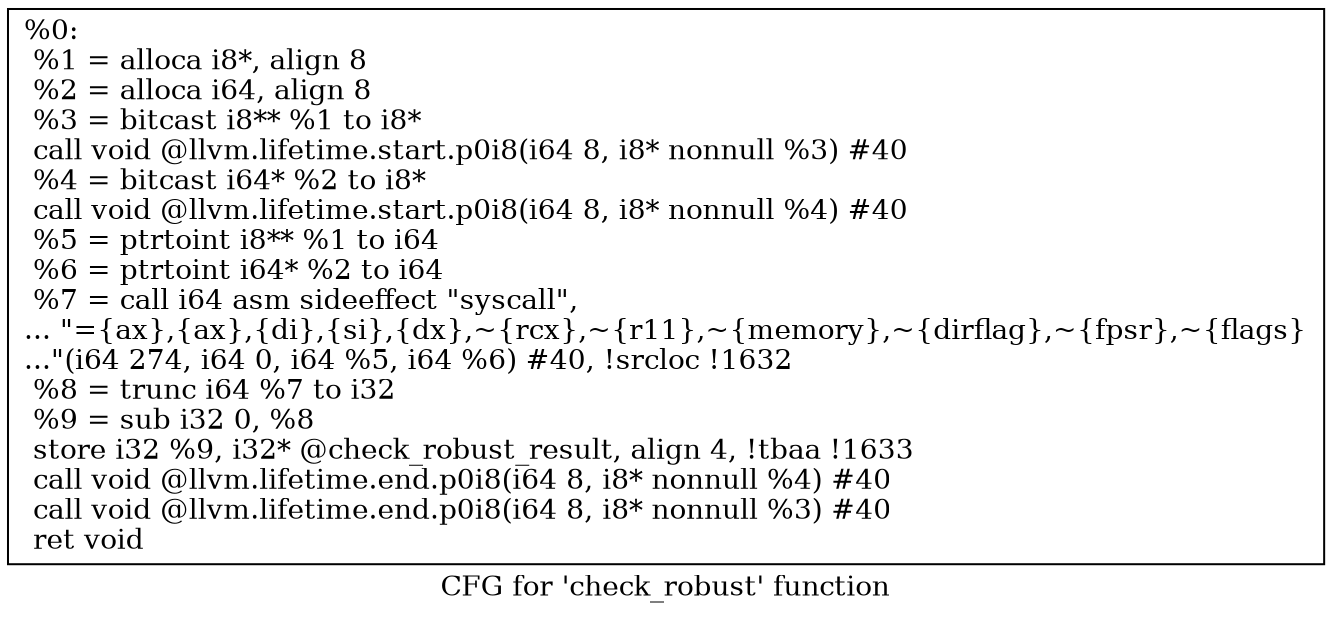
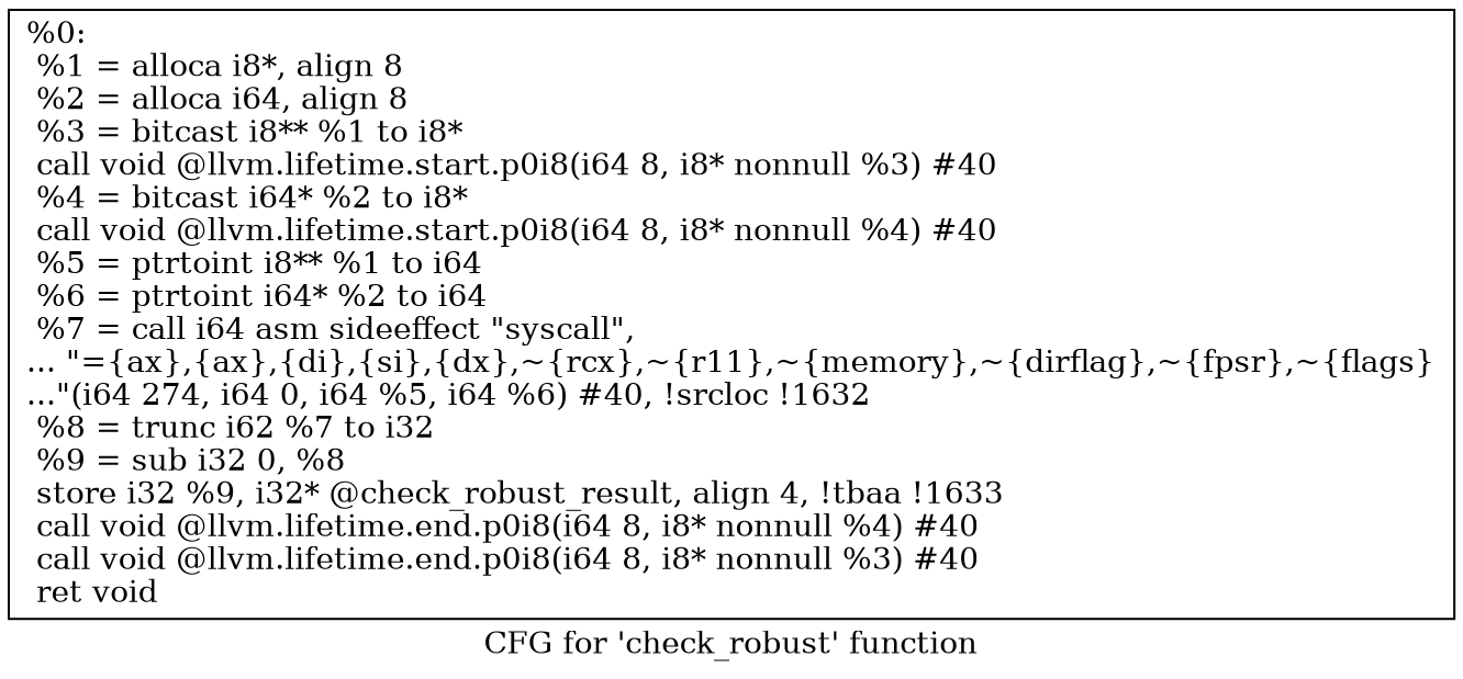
  digraph {
    label="CFG for 'check_robust' function"
-   n1 [label="{%0:\l  %1 = alloca i8*, align 8\l  %2 = alloca i64, align 8\l  %3 = bitcast i8** %1 to i8*\l  call void @llvm.lifetime.start.p0i8(i64 8, i8* nonnull %3) #40\l  %4 = bitcast i64* %2 to i8*\l  call void @llvm.lifetime.start.p0i8(i64 8, i8* nonnull %4) #40\l  %5 = ptrtoint i8** %1 to i64\l  %6 = ptrtoint i64* %2 to i64\l  %7 = call i64 asm sideeffect \"syscall\",\l... \"=\{ax\},\{ax\},\{di\},\{si\},\{dx\},~\{rcx\},~\{r11\},~\{memory\},~\{dirflag\},~\{fpsr\},~\{flags\}\l...\"(i64 274, i64 0, i64 %5, i64 %6) #40, !srcloc !1632\l  %8 = trunc i64 %7 to i32\l  %9 = sub i32 0, %8\l  store i32 %9, i32* @check_robust_result, align 4, !tbaa !1633\l  call void @llvm.lifetime.end.p0i8(i64 8, i8* nonnull %4) #40\l  call void @llvm.lifetime.end.p0i8(i64 8, i8* nonnull %3) #40\l  ret void\l}" shape=record]
+   n1 [label="{%0:\l  %1 = alloca i8*, align 8\l  %2 = alloca i64, align 8\l  %3 = bitcast i8** %1 to i8*\l  call void @llvm.lifetime.start.p0i8(i64 8, i8* nonnull %3) #40\l  %4 = bitcast i64* %2 to i8*\l  call void @llvm.lifetime.start.p0i8(i64 8, i8* nonnull %4) #40\l  %5 = ptrtoint i8** %1 to i64\l  %6 = ptrtoint i64* %2 to i64\l  %7 = call i64 asm sideeffect \"syscall\",\l... \"=\{ax\},\{ax\},\{di\},\{si\},\{dx\},~\{rcx\},~\{r11\},~\{memory\},~\{dirflag\},~\{fpsr\},~\{flags\}\l...\"(i64 274, i64 0, i64 %5, i64 %6) #40, !srcloc !1632\l  %8 = trunc i62 %7 to i32\l  %9 = sub i32 0, %8\l  store i32 %9, i32* @check_robust_result, align 4, !tbaa !1633\l  call void @llvm.lifetime.end.p0i8(i64 8, i8* nonnull %4) #40\l  call void @llvm.lifetime.end.p0i8(i64 8, i8* nonnull %3) #40\l  ret void\l}" shape=record]
  }
